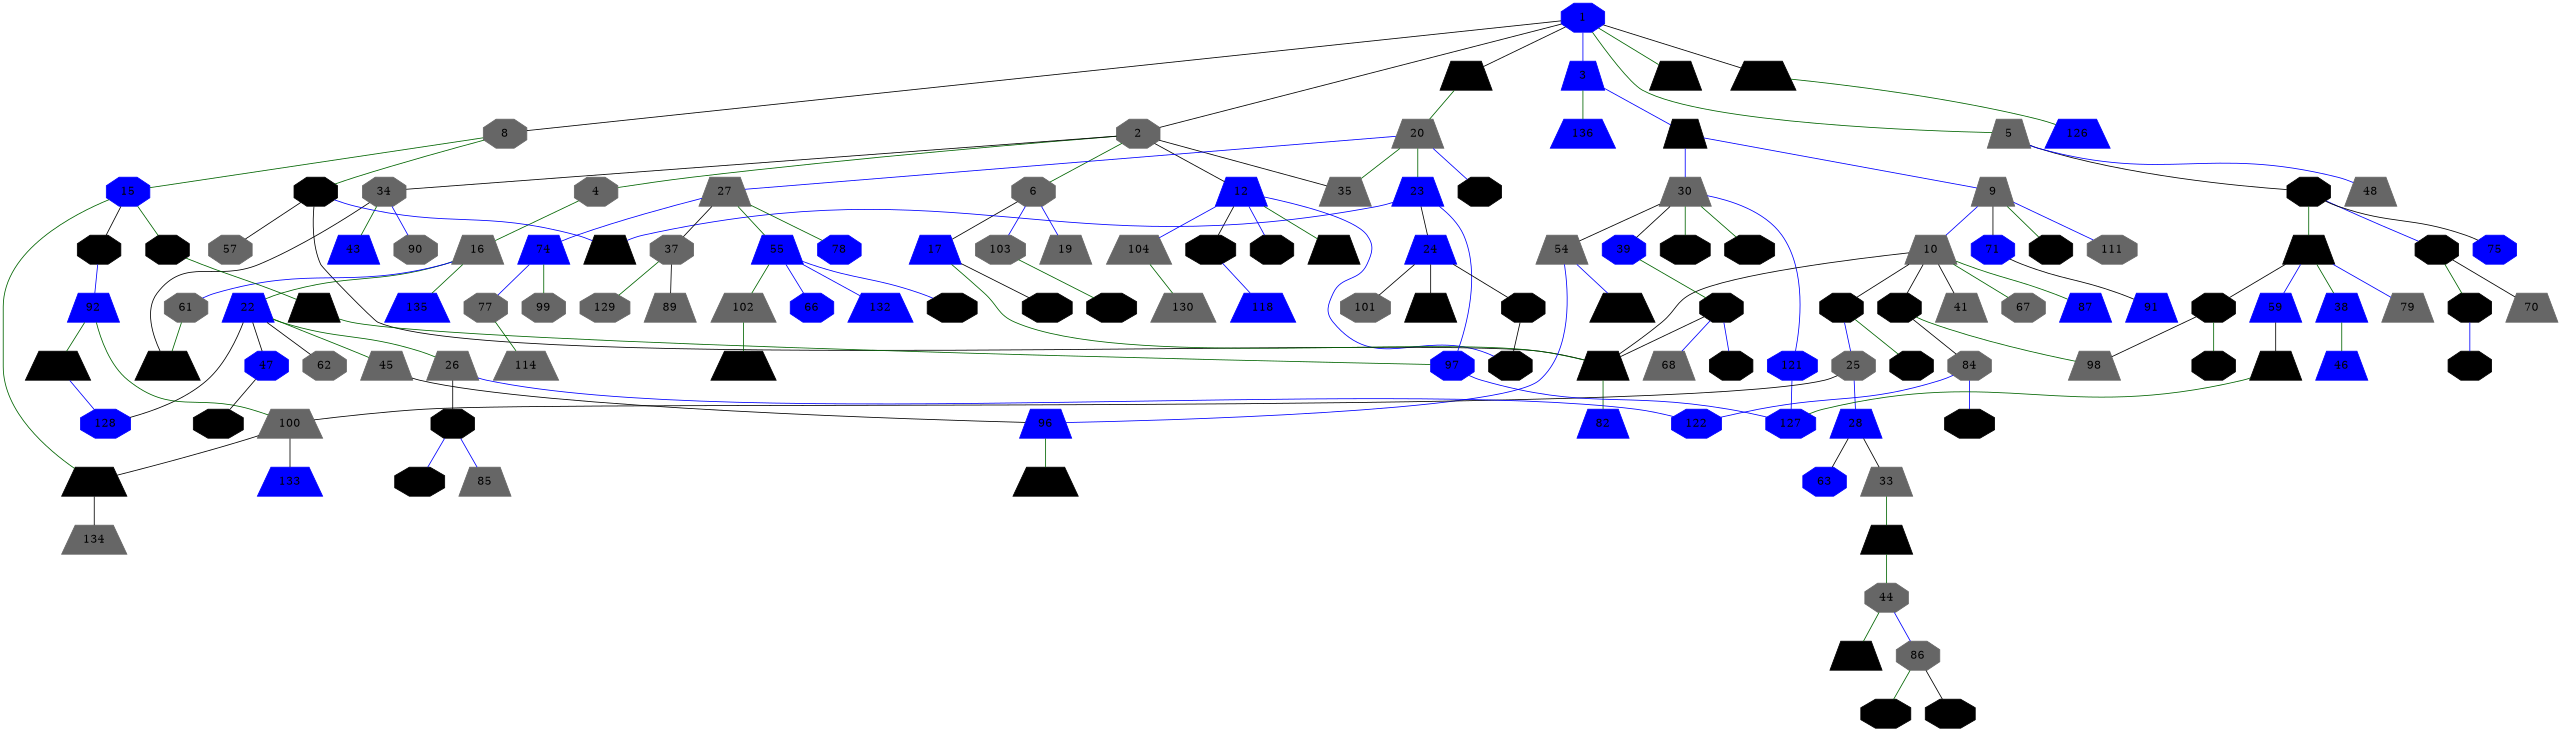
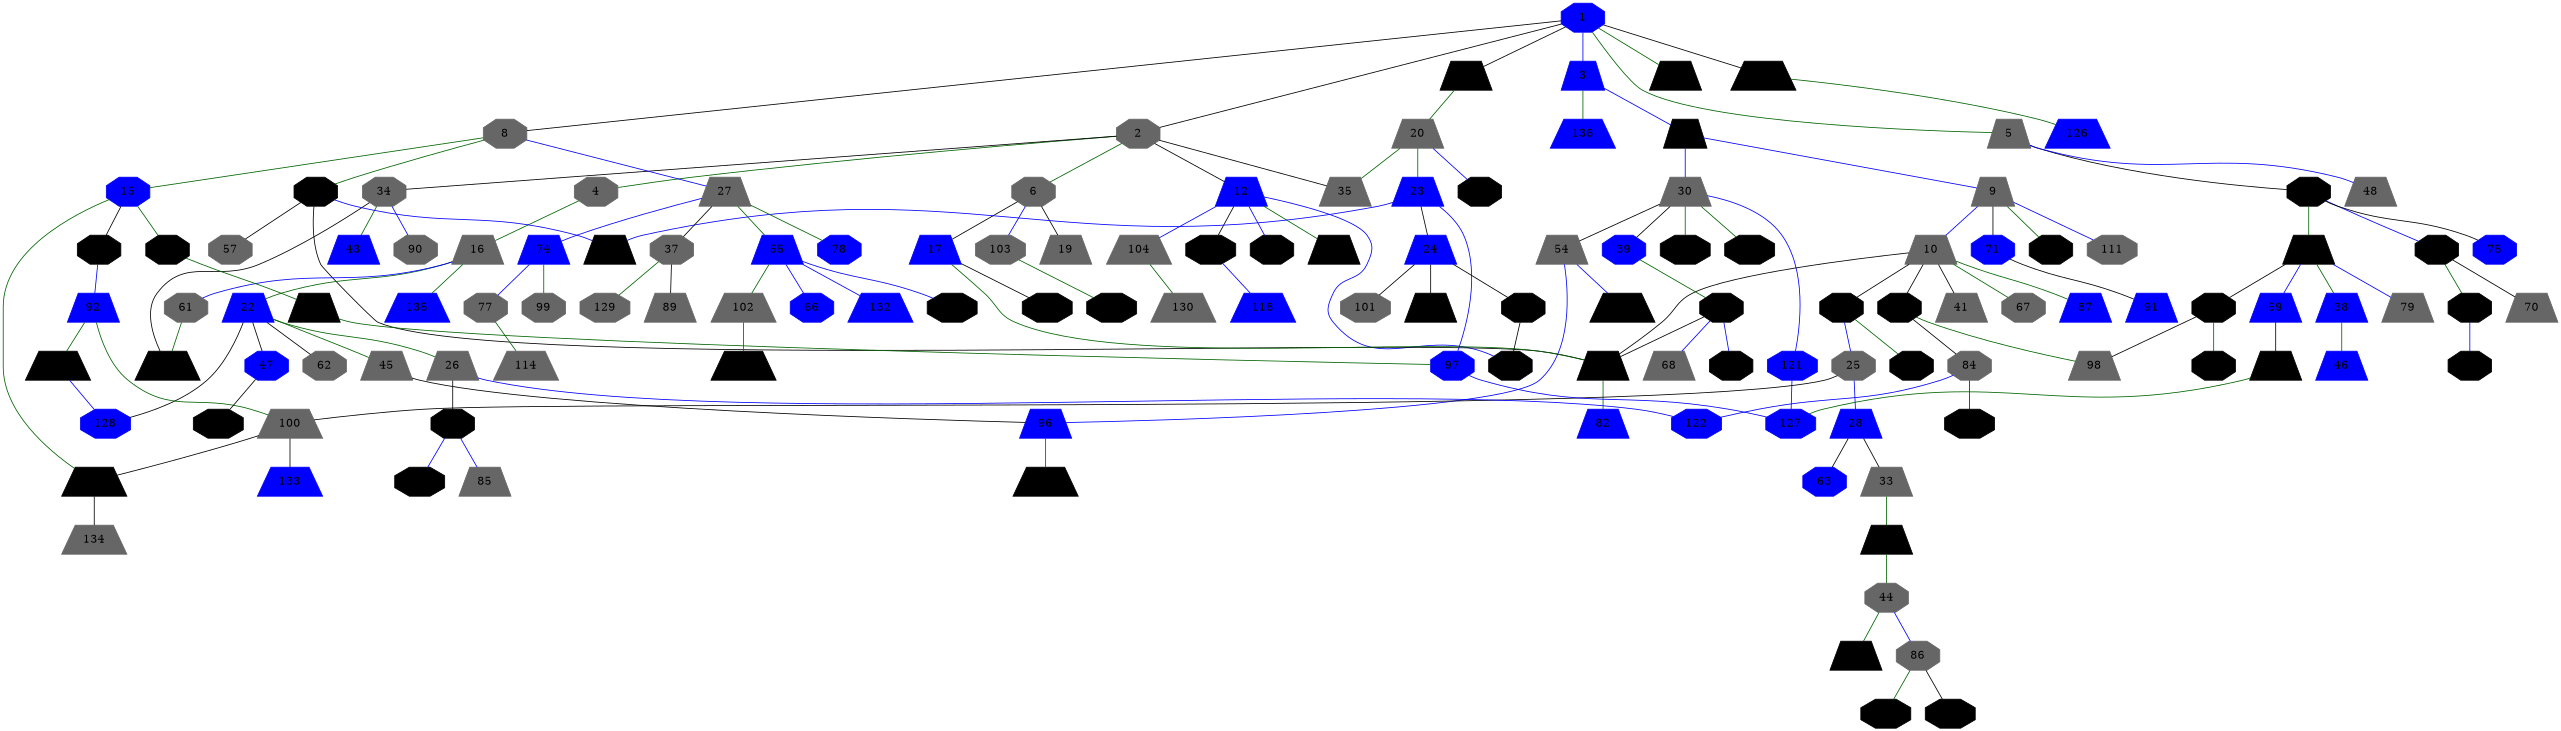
  graph {
    node [color=black shape=trapezium style=filled]
    edge [color=darkgreen]
    1 [color=blue shape=octagon]
    2 [color=gray40 shape=octagon]
    3 [color=blue]
    5 [color=gray40]
    8 [color=gray40 shape=octagon]
    11
    56
    123
    4 [color=gray40 shape=octagon]
    6 [color=gray40 shape=octagon]
    12 [color=blue]
    34 [color=gray40 shape=octagon]
    35 [color=gray40]
    7
    136 [color=blue]
    13 [shape=octagon]
    48 [color=gray40]
    15 [color=blue shape=octagon]
    51 [shape=octagon]
    20 [color=gray40]
    126 [color=blue]
    16 [color=gray40]
    17 [color=blue]
    19 [color=gray40]
    103 [color=gray40 shape=octagon]
    29 [shape=octagon]
    52
    65 [shape=octagon]
    104 [color=gray40]
    108 [shape=octagon]
    43 [color=blue]
    90 [color=gray40 shape=octagon]
    109
    9 [color=gray40]
    30 [color=gray40]
    22 [color=blue]
    61 [color=gray40 shape=octagon]
    135 [color=blue]
    14 [shape=octagon]
    32
    75 [color=blue shape=octagon]
    53
    119 [shape=octagon]
    113 [shape=octagon]
    10 [color=gray40]
    71 [color=blue shape=octagon]
    80 [shape=octagon]
    111 [color=gray40 shape=octagon]
    39 [color=blue shape=octagon]
    54 [color=gray40]
    121 [color=blue shape=octagon]
    124 [shape=octagon]
    131 [shape=octagon]
    18 [shape=octagon]
    40 [shape=octagon]
    110
    88
    57 [color=gray40 shape=octagon]
    21 [shape=octagon]
    41 [color=gray40]
    67 [color=gray40 shape=octagon]
    69 [shape=octagon]
    87 [color=blue]
    91 [color=blue]
    25 [color=gray40 shape=octagon]
    50 [shape=octagon]
    82 [color=blue]
    98 [color=gray40]
    84 [color=gray40 shape=octagon]
    23 [color=blue]
    27 [color=gray40]
    64 [shape=octagon]
    130 [color=gray40]
    118 [color=blue]
    70 [color=gray40]
    94 [shape=octagon]
    38 [color=blue]
    49 [shape=octagon]
    59 [color=blue]
    79 [color=gray40]
    95 [shape=octagon]
    58
    92 [color=blue]
    134 [color=gray40]
    26 [color=gray40]
    45 [color=gray40]
    47 [color=blue shape=octagon]
    62 [color=gray40 shape=octagon]
    128 [color=blue shape=octagon]
    97 [color=blue shape=octagon]
    24 [color=blue]
    37 [color=gray40 shape=octagon]
    55 [color=blue]
    74 [color=blue]
    78 [color=blue shape=octagon]
    28 [color=blue]
    100 [color=gray40]
    72 [shape=octagon]
    122 [color=blue shape=octagon]
    96 [color=blue]
    117 [shape=octagon]
    60 [shape=octagon]
    83
    101 [color=gray40 shape=octagon]
    127 [color=blue shape=octagon]
    33 [color=gray40]
    63 [color=blue shape=octagon]
    133 [color=blue]
    85 [color=gray40]
    112 [shape=octagon]
    89 [color=gray40]
    129 [color=gray40 shape=octagon]
    66 [color=blue shape=octagon]
    102 [color=gray40]
    132 [color=blue]
    137 [shape=octagon]
    77 [color=gray40 shape=octagon]
    99 [color=gray40 shape=octagon]
    36
    42 [shape=octagon]
    107
    46 [color=blue]
    81 [shape=octagon]
    93
    44 [color=gray40 shape=octagon]
    73
    86 [color=gray40 shape=octagon]
    68 [color=gray40]
    76 [shape=octagon]
    115
    106 [shape=octagon]
    116 [shape=octagon]
    125
    120
    105 [shape=octagon]
    114 [color=gray40]
    1 -- 2 [color=black]
    1 -- 3 [color=blue]
    1 -- 5
    1 -- 8 [color=black]
    1 -- 11 [color=black]
    1 -- 56
    1 -- 123 [color=black]
    2 -- 4
    2 -- 6
    2 -- 12 [color=black]
    2 -- 34 [color=black]
    2 -- 35 [color=black]
    3 -- 7 [color=blue]
    3 -- 136
    5 -- 13 [color=black]
    5 -- 48 [color=blue]
    8 -- 15
    8 -- 51
    11 -- 20
    123 -- 126
    4 -- 16
    6 -- 17 [color=black]
-   6 -- 19 [color=blue]
+   6 -- 19 [color=black]
    6 -- 103 [color=blue]
    12 -- 29 [color=blue]
    12 -- 52
    12 -- 65 [color=blue]
    12 -- 104 [color=blue]
    12 -- 108 [color=black]
    34 -- 43
    34 -- 90 [color=blue]
    34 -- 109 [color=black]
    7 -- 9 [color=blue]
    7 -- 30 [color=blue]
    13 -- 14 [color=blue]
    13 -- 32
    13 -- 75 [color=black]
    15 -- 18
    15 -- 40 [color=black]
    15 -- 110
    51 -- 53 [color=black]
    51 -- 88 [color=blue]
    51 -- 57 [color=black]
    20 -- 35
    20 -- 23
-   20 -- 27 [color=blue]
+   8 -- 27 [color=blue]
    20 -- 64 [color=blue]
    16 -- 22
    16 -- 61 [color=blue]
    16 -- 135
    17 -- 53
    17 -- 119 [color=black]
    103 -- 113
    104 -- 130
    108 -- 118 [color=blue]
    9 -- 10 [color=blue]
    9 -- 71 [color=black]
    9 -- 80
    9 -- 111 [color=blue]
    30 -- 39 [color=black]
    30 -- 54 [color=black]
    30 -- 121 [color=blue]
    30 -- 124
    30 -- 131
    22 -- 26
    22 -- 45
    22 -- 47 [color=black]
    22 -- 62 [color=black]
    22 -- 128 [color=black]
    61 -- 109
    14 -- 70 [color=black]
    14 -- 94
    32 -- 38
    32 -- 49 [color=black]
    32 -- 59 [color=blue]
    32 -- 79 [color=blue]
    53 -- 82
    10 -- 53 [color=black]
    10 -- 21 [color=black]
    10 -- 41 [color=black]
    10 -- 67
    10 -- 69 [color=black]
    10 -- 87
    71 -- 91 [color=black]
    39 -- 42
    54 -- 96 [color=blue]
    54 -- 107 [color=blue]
    121 -- 127 [color=blue]
    18 -- 58
    40 -- 92 [color=blue]
    110 -- 134 [color=black]
    21 -- 25 [color=blue]
    21 -- 50
    69 -- 98
    69 -- 84 [color=black]
    25 -- 28 [color=blue]
    25 -- 100 [color=black]
    84 -- 122 [color=blue]
    84 -- 105 [color=blue]
    23 -- 88 [color=blue]
    23 -- 97 [color=blue]
    23 -- 24 [color=black]
    27 -- 37 [color=black]
    27 -- 55
    27 -- 74 [color=blue]
    27 -- 78
    94 -- 95 [color=blue]
    38 -- 46
    49 -- 98 [color=black]
    49 -- 81
    59 -- 93 [color=black]
    58 -- 97
    92 -- 100
    92 -- 115
    26 -- 72 [color=black]
    26 -- 122 [color=blue]
    45 -- 96 [color=black]
    47 -- 117 [color=black]
    97 -- 127 [color=blue]
    24 -- 60 [color=black]
    24 -- 83 [color=black]
    24 -- 101 [color=black]
    37 -- 89 [color=black]
    37 -- 129
    55 -- 66 [color=blue]
    55 -- 102
    55 -- 132 [color=blue]
    55 -- 137 [color=blue]
    74 -- 77 [color=blue]
    74 -- 99
    28 -- 33 [color=black]
    28 -- 63 [color=black]
    100 -- 110 [color=black]
    100 -- 133 [color=black]
    72 -- 85 [color=blue]
    72 -- 112 [color=blue]
    96 -- 125
    60 -- 65 [color=black]
    33 -- 36
    102 -- 120
    77 -- 114
    36 -- 44
    42 -- 53 [color=black]
    42 -- 68 [color=blue]
    42 -- 76 [color=blue]
    93 -- 127
    44 -- 73
    44 -- 86 [color=blue]
    86 -- 106
    86 -- 116 [color=black]
    115 -- 128 [color=blue]
  }
